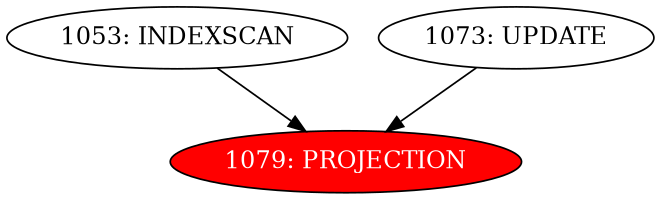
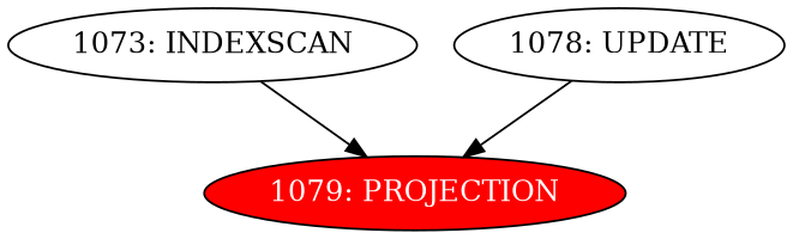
  digraph {
-   n1 [label="1053: INDEXSCAN"]
+   n1 [label="1073: INDEXSCAN"]
    n2 [fillcolor=red fontcolor=white label="1079: PROJECTION" style=filled]
-   n3 [label="1073: UPDATE"]
+   n3 [label="1078: UPDATE"]
    n1 -> n2
    n3 -> n2
  }
